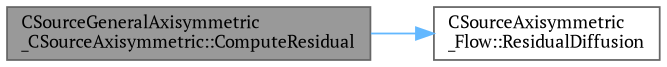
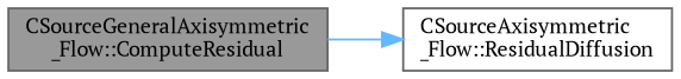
  digraph {
    rankdir=LR
    fontname="PT Serif"
    node [fontname="PT Serif" fontsize=10 shape=box style=filled]
-   n1 [color=gray40 fillcolor=grey60 fontcolor=black height=0.2 label="CSourceGeneralAxisymmetric\l_CSourceAxisymmetric::ComputeResidual" width=0.4]
+   n1 [color=gray40 fillcolor=grey60 fontcolor=black height=0.2 label="CSourceGeneralAxisymmetric\l_Flow::ComputeResidual" width=0.4]
    n2 [color=grey40 fillcolor=white height=0.2 label="CSourceAxisymmetric\l_Flow::ResidualDiffusion" width=0.4]
    n1 -> n2 [color=steelblue1 fontname="PT Serif" fontsize=10 labelfontname=Helvetica labelfontsize=10 style=solid]
  }
